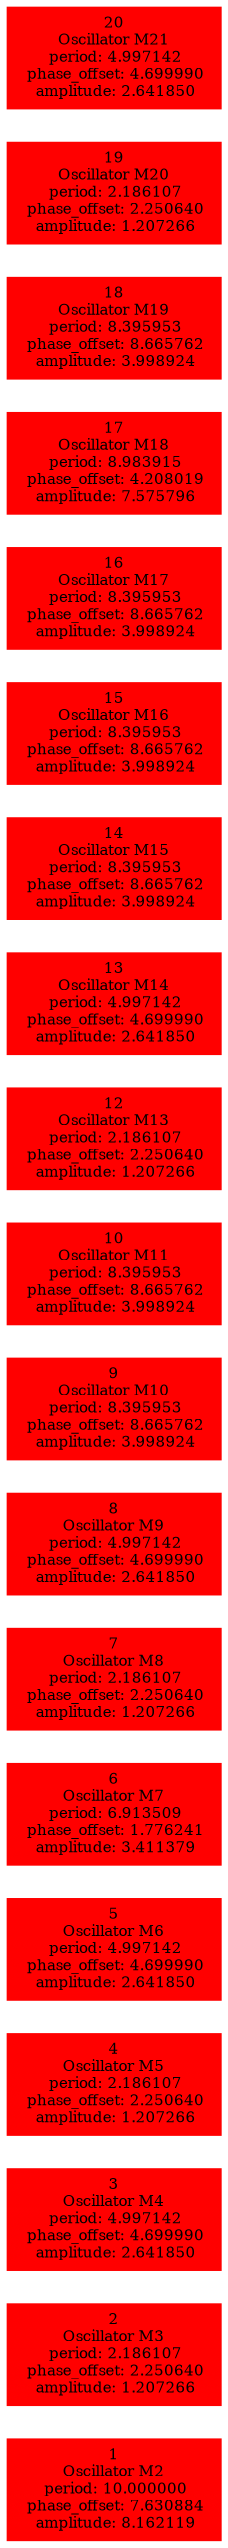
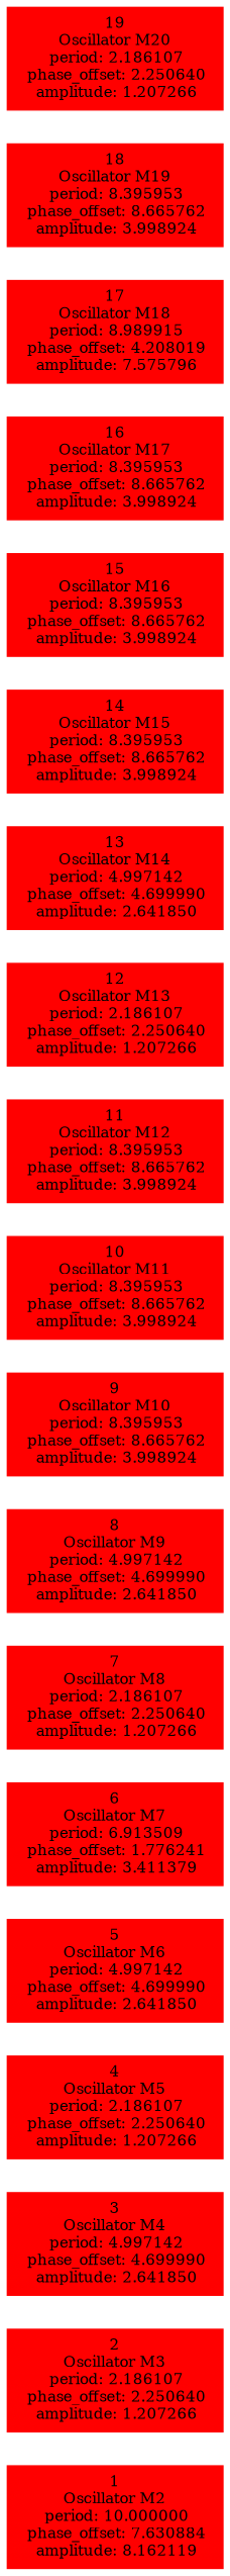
  digraph {
    forcelabels=true
    rankdir=LR
    node [color=red fontsize=8 shape=box style=filled]
    n1 [label=<1<BR />Oscillator M2<BR /> period: 10.000000<BR /> phase_offset: 7.630884<BR /> amplitude: 8.162119>]
    n2 [label=<2<BR />Oscillator M3<BR /> period: 2.186107<BR /> phase_offset: 2.250640<BR /> amplitude: 1.207266>]
    n3 [label=<3<BR />Oscillator M4<BR /> period: 4.997142<BR /> phase_offset: 4.699990<BR /> amplitude: 2.641850>]
    n4 [label=<4<BR />Oscillator M5<BR /> period: 2.186107<BR /> phase_offset: 2.250640<BR /> amplitude: 1.207266>]
    n5 [label=<5<BR />Oscillator M6<BR /> period: 4.997142<BR /> phase_offset: 4.699990<BR /> amplitude: 2.641850>]
    n6 [label=<6<BR />Oscillator M7<BR /> period: 6.913509<BR /> phase_offset: 1.776241<BR /> amplitude: 3.411379>]
    n7 [label=<7<BR />Oscillator M8<BR /> period: 2.186107<BR /> phase_offset: 2.250640<BR /> amplitude: 1.207266>]
    n8 [label=<8<BR />Oscillator M9<BR /> period: 4.997142<BR /> phase_offset: 4.699990<BR /> amplitude: 2.641850>]
    n9 [label=<9<BR />Oscillator M10<BR /> period: 8.395953<BR /> phase_offset: 8.665762<BR /> amplitude: 3.998924>]
    n10 [label=<10<BR />Oscillator M11<BR /> period: 8.395953<BR /> phase_offset: 8.665762<BR /> amplitude: 3.998924>]
+   n11 [label=<11<BR />Oscillator M12<BR /> period: 8.395953<BR /> phase_offset: 8.665762<BR /> amplitude: 3.998924>]
    n12 [label=<12<BR />Oscillator M13<BR /> period: 2.186107<BR /> phase_offset: 2.250640<BR /> amplitude: 1.207266>]
    n13 [label=<13<BR />Oscillator M14<BR /> period: 4.997142<BR /> phase_offset: 4.699990<BR /> amplitude: 2.641850>]
    n14 [label=<14<BR />Oscillator M15<BR /> period: 8.395953<BR /> phase_offset: 8.665762<BR /> amplitude: 3.998924>]
    n15 [label=<15<BR />Oscillator M16<BR /> period: 8.395953<BR /> phase_offset: 8.665762<BR /> amplitude: 3.998924>]
    n16 [label=<16<BR />Oscillator M17<BR /> period: 8.395953<BR /> phase_offset: 8.665762<BR /> amplitude: 3.998924>]
-   n17 [label=<17<BR />Oscillator M18<BR /> period: 8.983915<BR /> phase_offset: 4.208019<BR /> amplitude: 7.575796>]
+   n17 [label=<17<BR />Oscillator M18<BR /> period: 8.989915<BR /> phase_offset: 4.208019<BR /> amplitude: 7.575796>]
    n18 [label=<18<BR />Oscillator M19<BR /> period: 8.395953<BR /> phase_offset: 8.665762<BR /> amplitude: 3.998924>]
    n19 [label=<19<BR />Oscillator M20<BR /> period: 2.186107<BR /> phase_offset: 2.250640<BR /> amplitude: 1.207266>]
-   n20 [label=<20<BR />Oscillator M21<BR /> period: 4.997142<BR /> phase_offset: 4.699990<BR /> amplitude: 2.641850>]
  }
